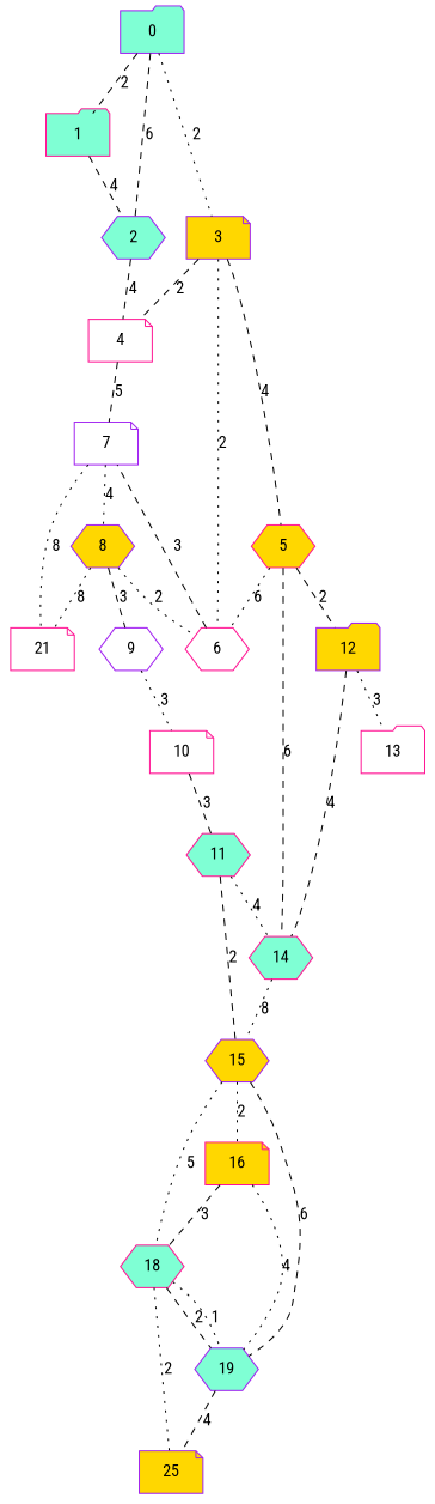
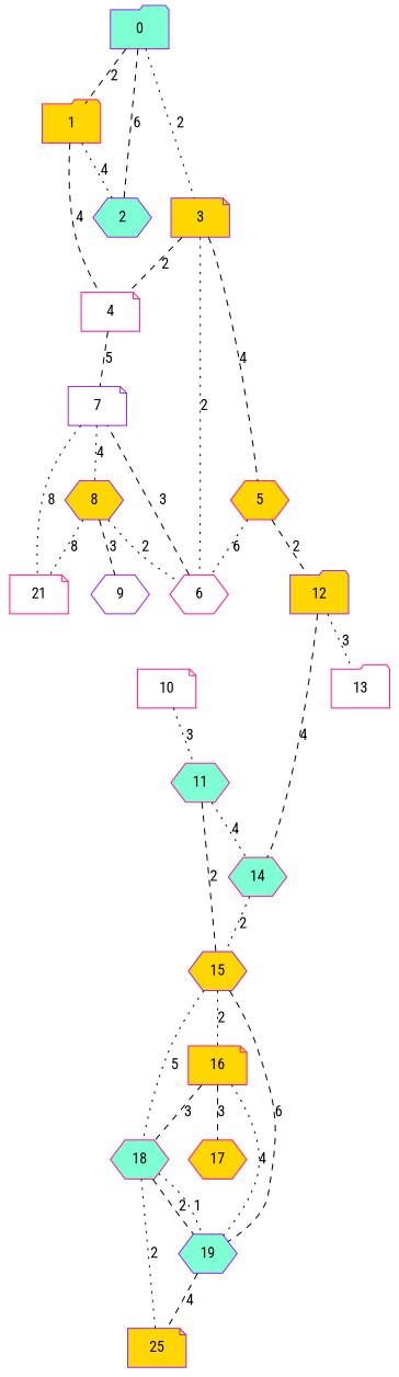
  graph {
    fontname="Roboto Condensed"
    node [color=deeppink fillcolor=gold fontname="Roboto Condensed" shape=hexagon style=filled weight=1]
    edge [fontname="Roboto Condensed" style=dashed]
    0 [color=purple fillcolor=aquamarine shape=folder]
-   1 [fillcolor=aquamarine shape=folder]
+   1 [shape=folder]
    2 [color=purple fillcolor=aquamarine]
    3 [color=purple shape=note]
    4 [fillcolor=white shape=note]
    5
    6 [fillcolor=white]
    7 [color=purple fillcolor=white shape=note]
    12 [color=purple shape=folder]
    14 [fillcolor=aquamarine]
    8 [color=purple]
    21 [fillcolor=white shape=note weight=4]
    13 [fillcolor=white shape=folder]
    15 [color=purple]
    9 [color=purple fillcolor=white]
    10 [fillcolor=white shape=note]
    11 [fillcolor=aquamarine]
    16 [shape=note]
    18 [fillcolor=aquamarine]
    19 [color=purple fillcolor=aquamarine]
+   17
    n22 [color=purple label=25 shape=note]
    0 -- 1 [label=2]
    0 -- 2 [label=6]
    0 -- 3 [label=2 style=dotted]
-   1 -- 2 [label=4]
-   2 -- 4 [label=4]
+   1 -- 2 [label=4 style=dotted]
+   1 -- 4 [label=4]
    3 -- 4 [label=2]
    3 -- 5 [label=4]
    3 -- 6 [label=2 style=dotted]
    4 -- 7 [label=5]
    5 -- 6 [label=6 style=dotted]
    5 -- 12 [label=2]
-   5 -- 14 [label=6]
    6 -- 7 [label=3]
    7 -- 8 [label=4 style=dotted]
    7 -- 21 [label=8 style=dotted]
    12 -- 14 [label=4]
    12 -- 13 [label=3 style=dotted]
-   14 -- 15 [label=8 style=dotted]
+   14 -- 15 [label=2 style=dotted]
    8 -- 6 [label=2 style=dotted]
    8 -- 21 [label=8 style=dotted]
    8 -- 9 [label=3]
    15 -- 16 [label=2 style=dotted]
    15 -- 18 [label=5 style=dotted]
    15 -- 19 [label=6]
-   9 -- 10 [label=3 style=dotted]
-   10 -- 11 [label=3]
+   10 -- 11 [label=3 style=dotted]
    11 -- 14 [label=4 style=dotted]
    11 -- 15 [label=2]
    16 -- 18 [label=3]
    16 -- 19 [label=4 style=dotted]
+   16 -- 17 [label=3]
    18 -- 19 [label=2]
    18 -- 19 [label=1 style=dotted]
    18 -- n22 [label=2 style=dotted]
    19 -- n22 [label=4]
  }
